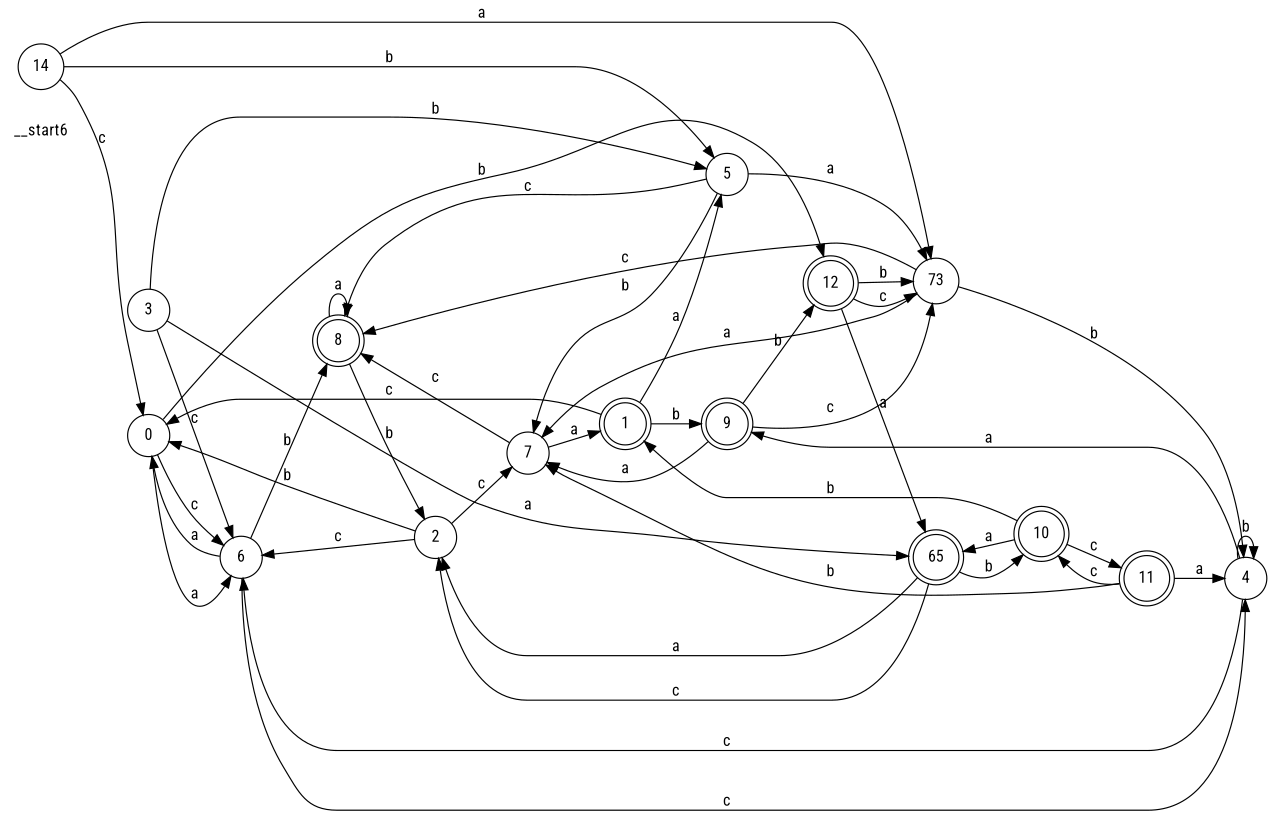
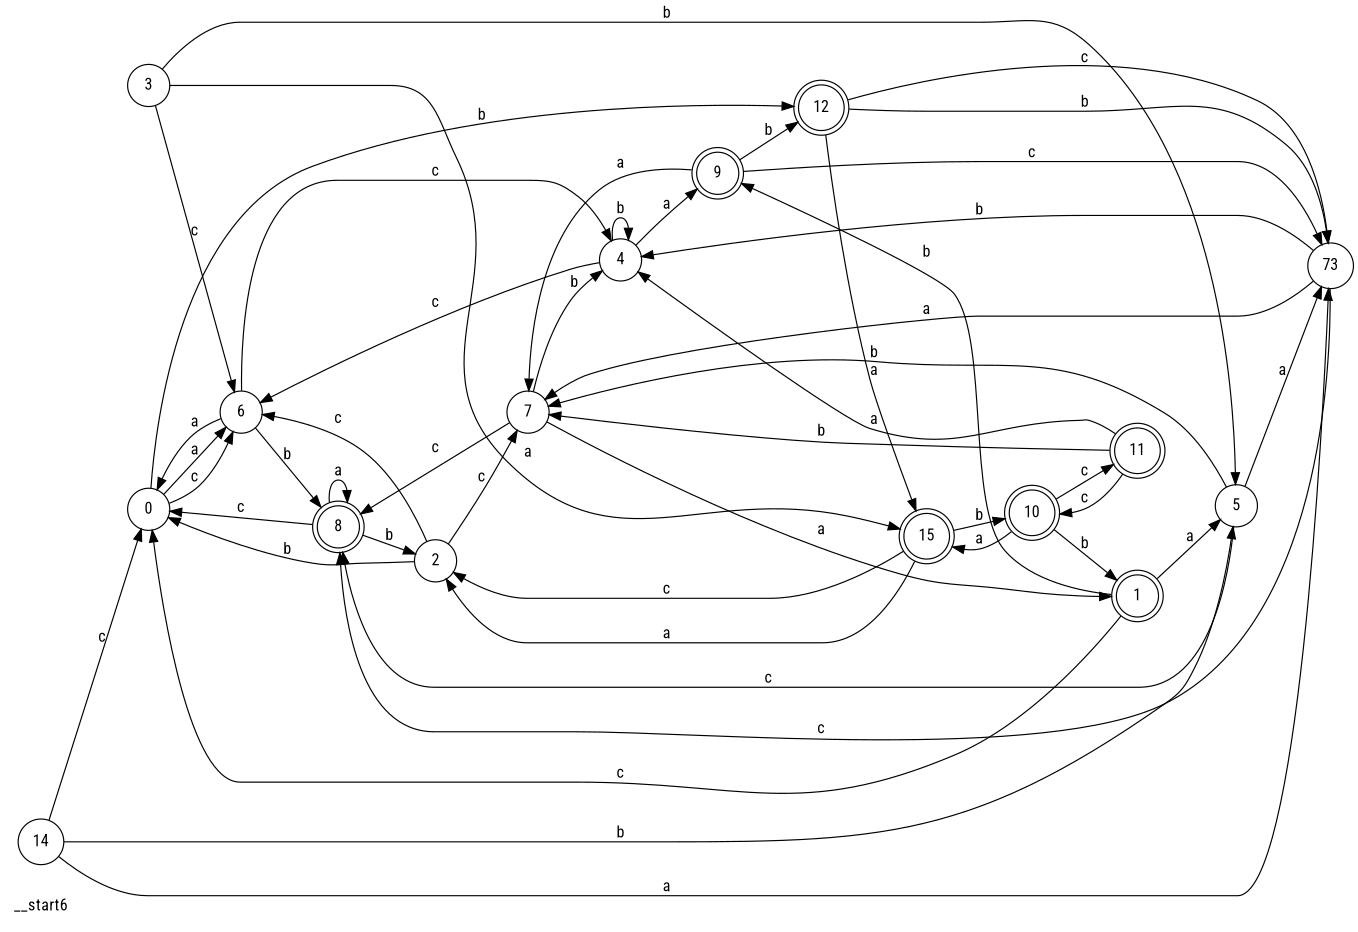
  digraph {
    fontname="Roboto Condensed"
    rankdir=LR
    node [fontname="Roboto Condensed" shape=circle color=black fillcolor=white style="rounded,filled"]
    edge [fontname="Roboto Condensed"]
    n1 [label=__start6 shape=none color="" fillcolor="" style=""]
    n2 [label=0]
    n3 [label=6 style=filled]
    n4 [label=12 shape=doublecircle]
    n5 [label=4]
    n6 [label=8 shape=doublecircle]
-   n7 [label=65 shape=doublecircle]
+   n7 [label=15 shape=doublecircle]
    n8 [label=73 style=filled]
    n9 [label=1 shape=doublecircle]
    n10 [label=5 style=filled]
    n11 [label=9 shape=doublecircle]
    n12 [label=7 style=filled]
    n13 [label=2 style=filled]
    n14 [label=3 style=filled]
    n15 [label=10 shape=doublecircle]
    n16 [label=11 shape=doublecircle]
    n17 [label=14 style=filled]
    n2 -> n3 [label=a]
    n2 -> n3 [label=c]
    n2 -> n4 [label=b]
    n3 -> n2 [label=a]
    n3 -> n5 [label=c]
    n3 -> n6 [label=b]
    n4 -> n7 [label=a]
    n4 -> n8 [label=b]
    n4 -> n8 [label=c]
    n5 -> n3 [label=c]
    n5 -> n5 [label=b]
    n5 -> n11 [label=a]
+   n6 -> n2 [label=c]
    n6 -> n6 [label=a]
    n6 -> n13 [label=b]
    n7 -> n13 [label=a]
    n7 -> n13 [label=c]
    n7 -> n15 [label=b]
    n8 -> n5 [label=b]
    n8 -> n6 [label=c]
    n8 -> n12 [label=a]
    n9 -> n2 [label=c]
    n9 -> n10 [label=a]
    n9 -> n11 [label=b]
    n10 -> n6 [label=c]
    n10 -> n8 [label=a]
    n10 -> n12 [label=b]
    n11 -> n4 [label=b]
    n11 -> n8 [label=c]
    n11 -> n12 [label=a]
+   n12 -> n5 [label=b]
    n12 -> n6 [label=c]
    n12 -> n9 [label=a]
    n13 -> n2 [label=b]
    n13 -> n3 [label=c]
    n13 -> n12 [label=c]
    n14 -> n3 [label=c]
    n14 -> n7 [label=a]
    n14 -> n10 [label=b]
    n15 -> n7 [label=a]
    n15 -> n9 [label=b]
    n15 -> n16 [label=c]
    n16 -> n5 [label=a]
    n16 -> n12 [label=b]
    n16 -> n15 [label=c]
    n17 -> n2 [label=c]
    n17 -> n8 [label=a]
    n17 -> n10 [label=b]
  }
